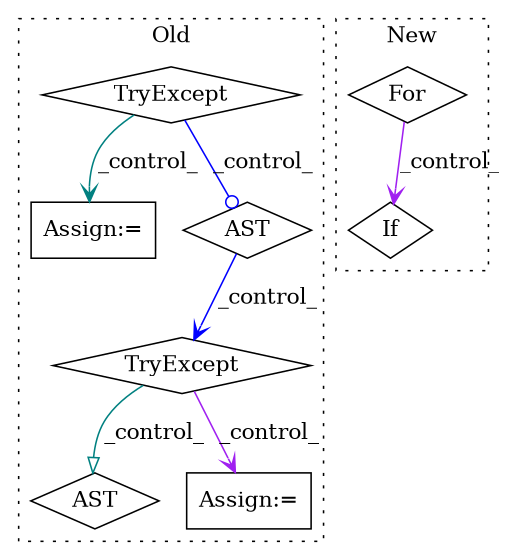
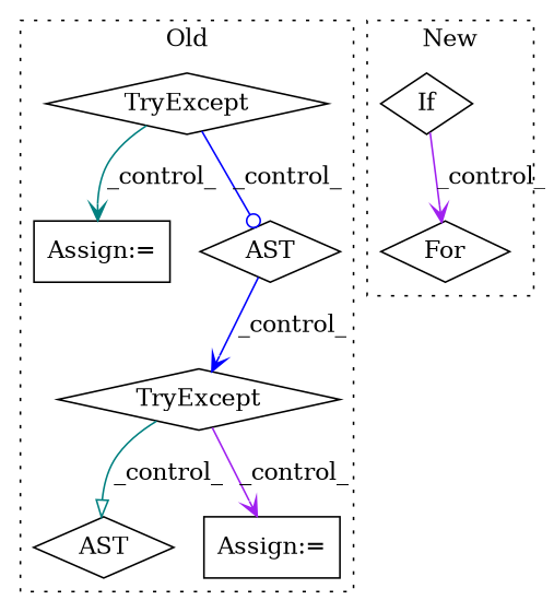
  digraph {
    node [a=71 l=3 shape=diamond]
    edge [color=teal arrowhead=vee]
    n1 [l=37 label=TryExcept s=377]
    n2 [a=2 l="7,0" label=AST s="847,0"]
    n3 [a=68 label="Assign:=" s=555 shape=box]
    n4 [l=47 label=TryExcept s=615]
    n5 [a=2 l="7,0" label=AST s="576,0"]
    n6 [a=68 label="Assign:=" s=822 shape=box]
    n7 [a=107 l="4,10" label=For s="581,595"]
    n8 [a=96 label=If s=654]
    subgraph cluster_1 {
      label=Old
      style=dotted
      n1
      n2
      n3
      n4
      n5
      n6
    }
    subgraph cluster_2 {
      label=New
      style=dotted
      n7
      n8
    }
    n1 -> n3 [label=_control_]
    n1 -> n5 [label=_control_ color=blue arrowhead=odot]
    n4 -> n2 [label=_control_ arrowhead=onormal]
    n4 -> n6 [label=_control_ color=purple]
    n5 -> n4 [label=_control_ color=blue]
-   n7 -> n8 [label=_control_ color=purple]
+   n8 -> n7 [label=_control_ color=purple]
  }
